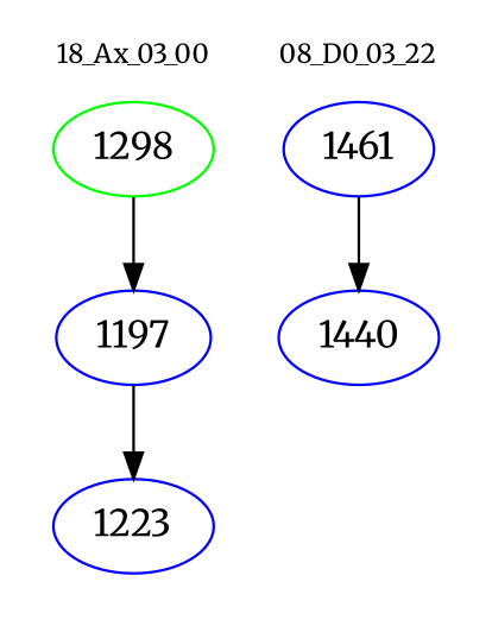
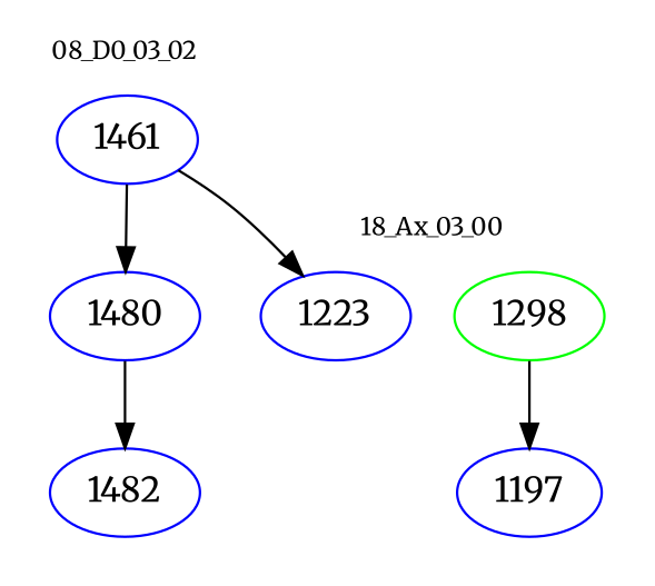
  digraph {
    fontname=Merriweather
    node [color=blue fontname=Merriweather]
    edge [color=black fontname=Merriweather]
    n1 [color=green label=1298]
    n2 [label=1197]
    n3 [label=1223]
    n4 [label=1461]
-   n5 [label=1440]
+   n5 [label=1480]
+   n6 [label=1482]
    subgraph cluster_1 {
      color=white
      fontsize=10
      label="18_Ax_03_00"
      n1
      n2
      n3
    }
    subgraph cluster_2 {
      color=white
      fontsize=10
-     label="08_D0_03_22"
+     label="08_D0_03_02"
      n4
      n5
+     n6
    }
    n1 -> n2
-   n2 -> n3
+   n4 -> n3
    n4 -> n5
+   n5 -> n6
  }
